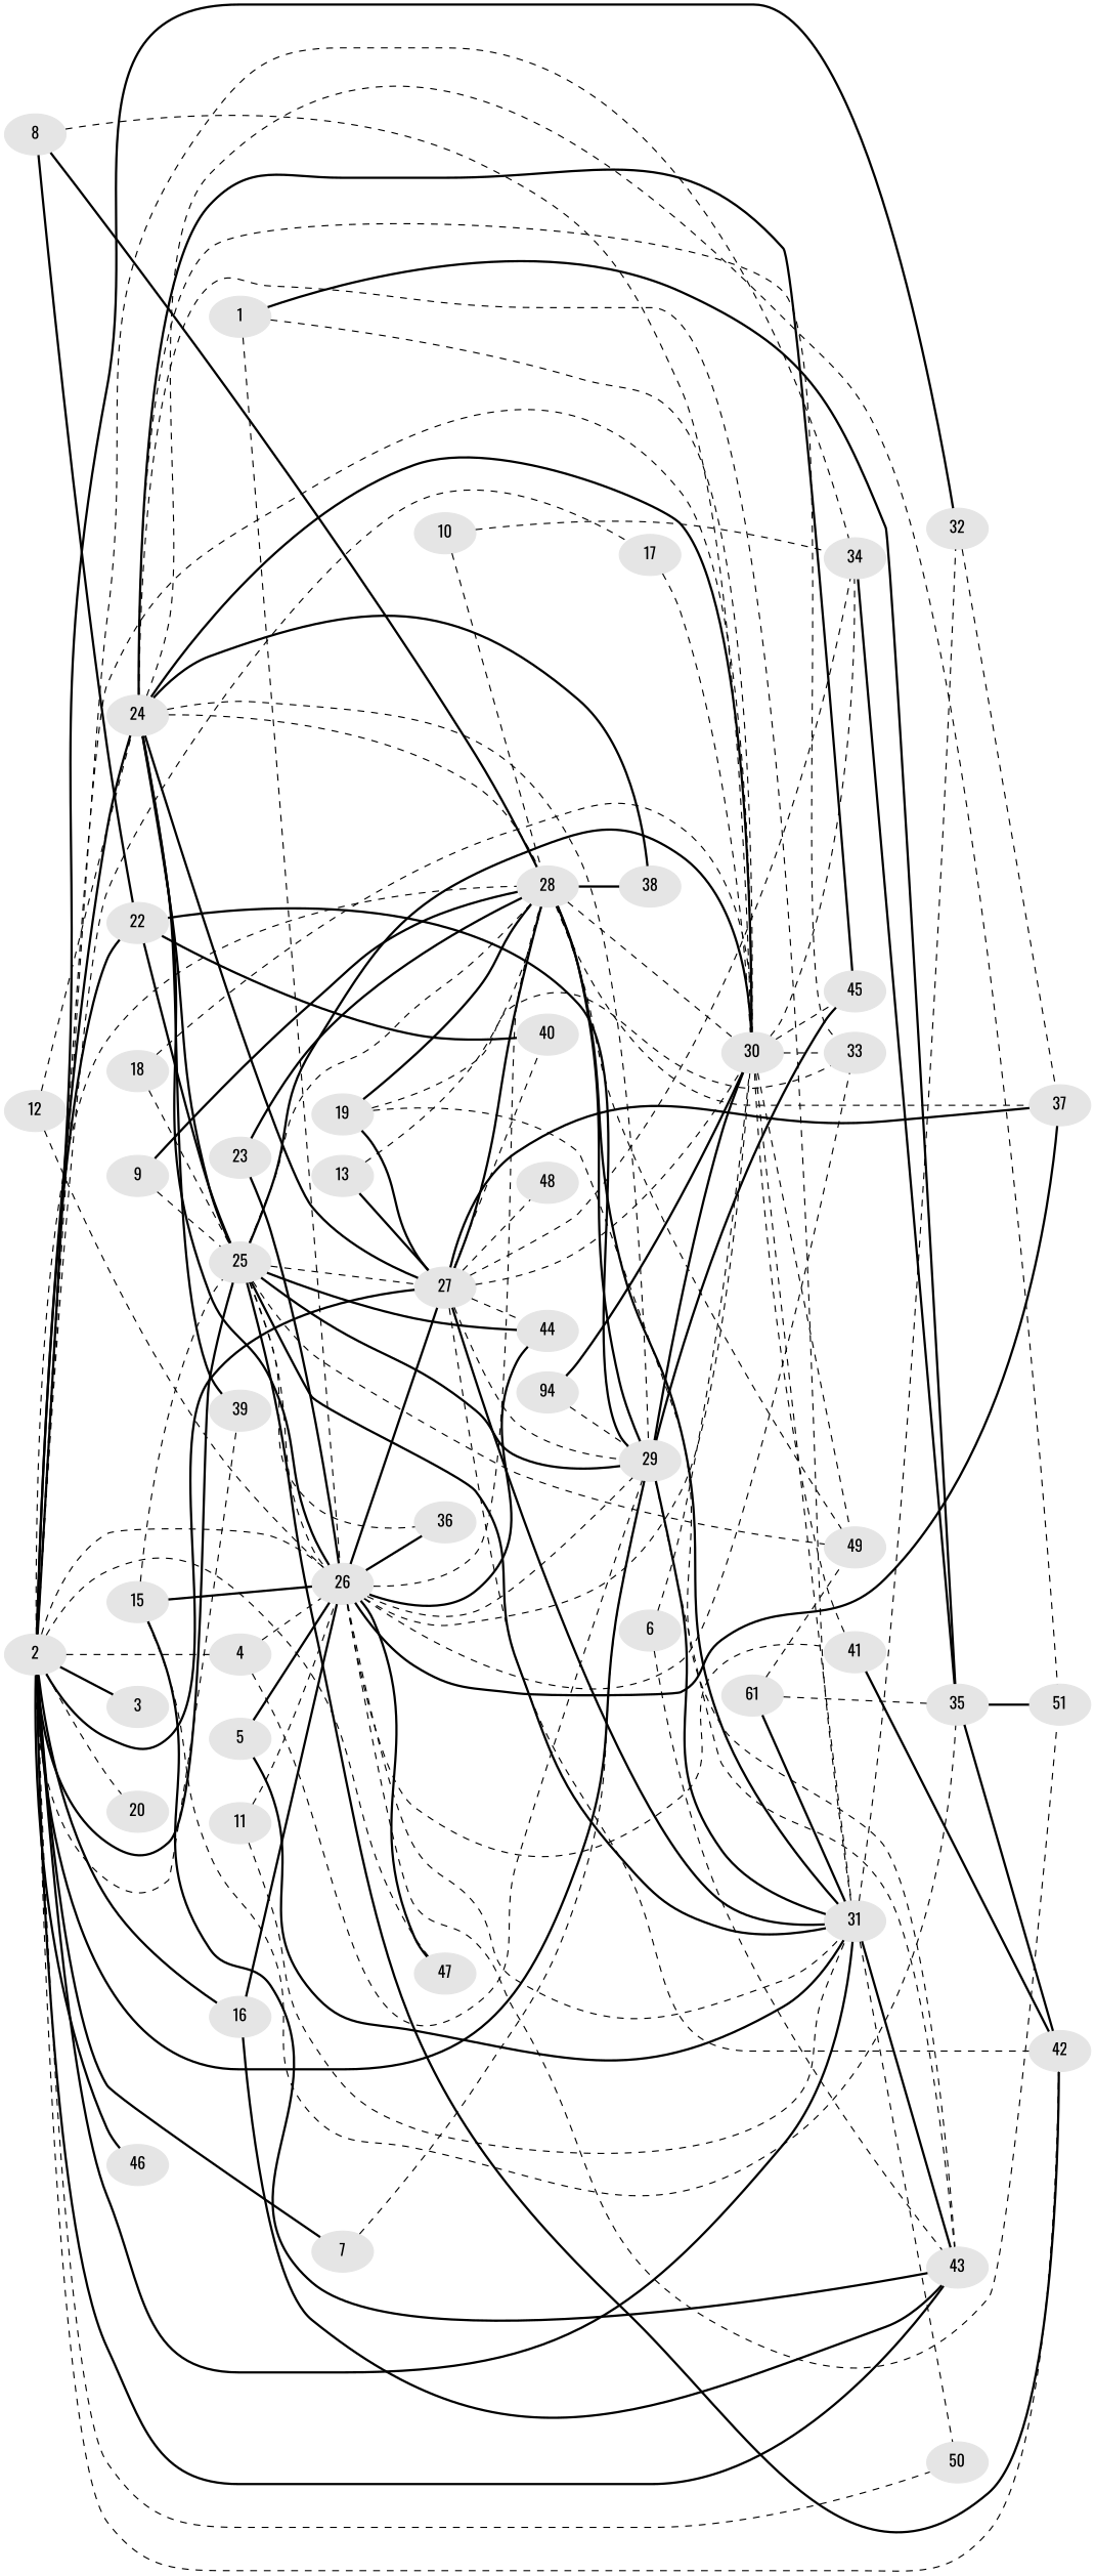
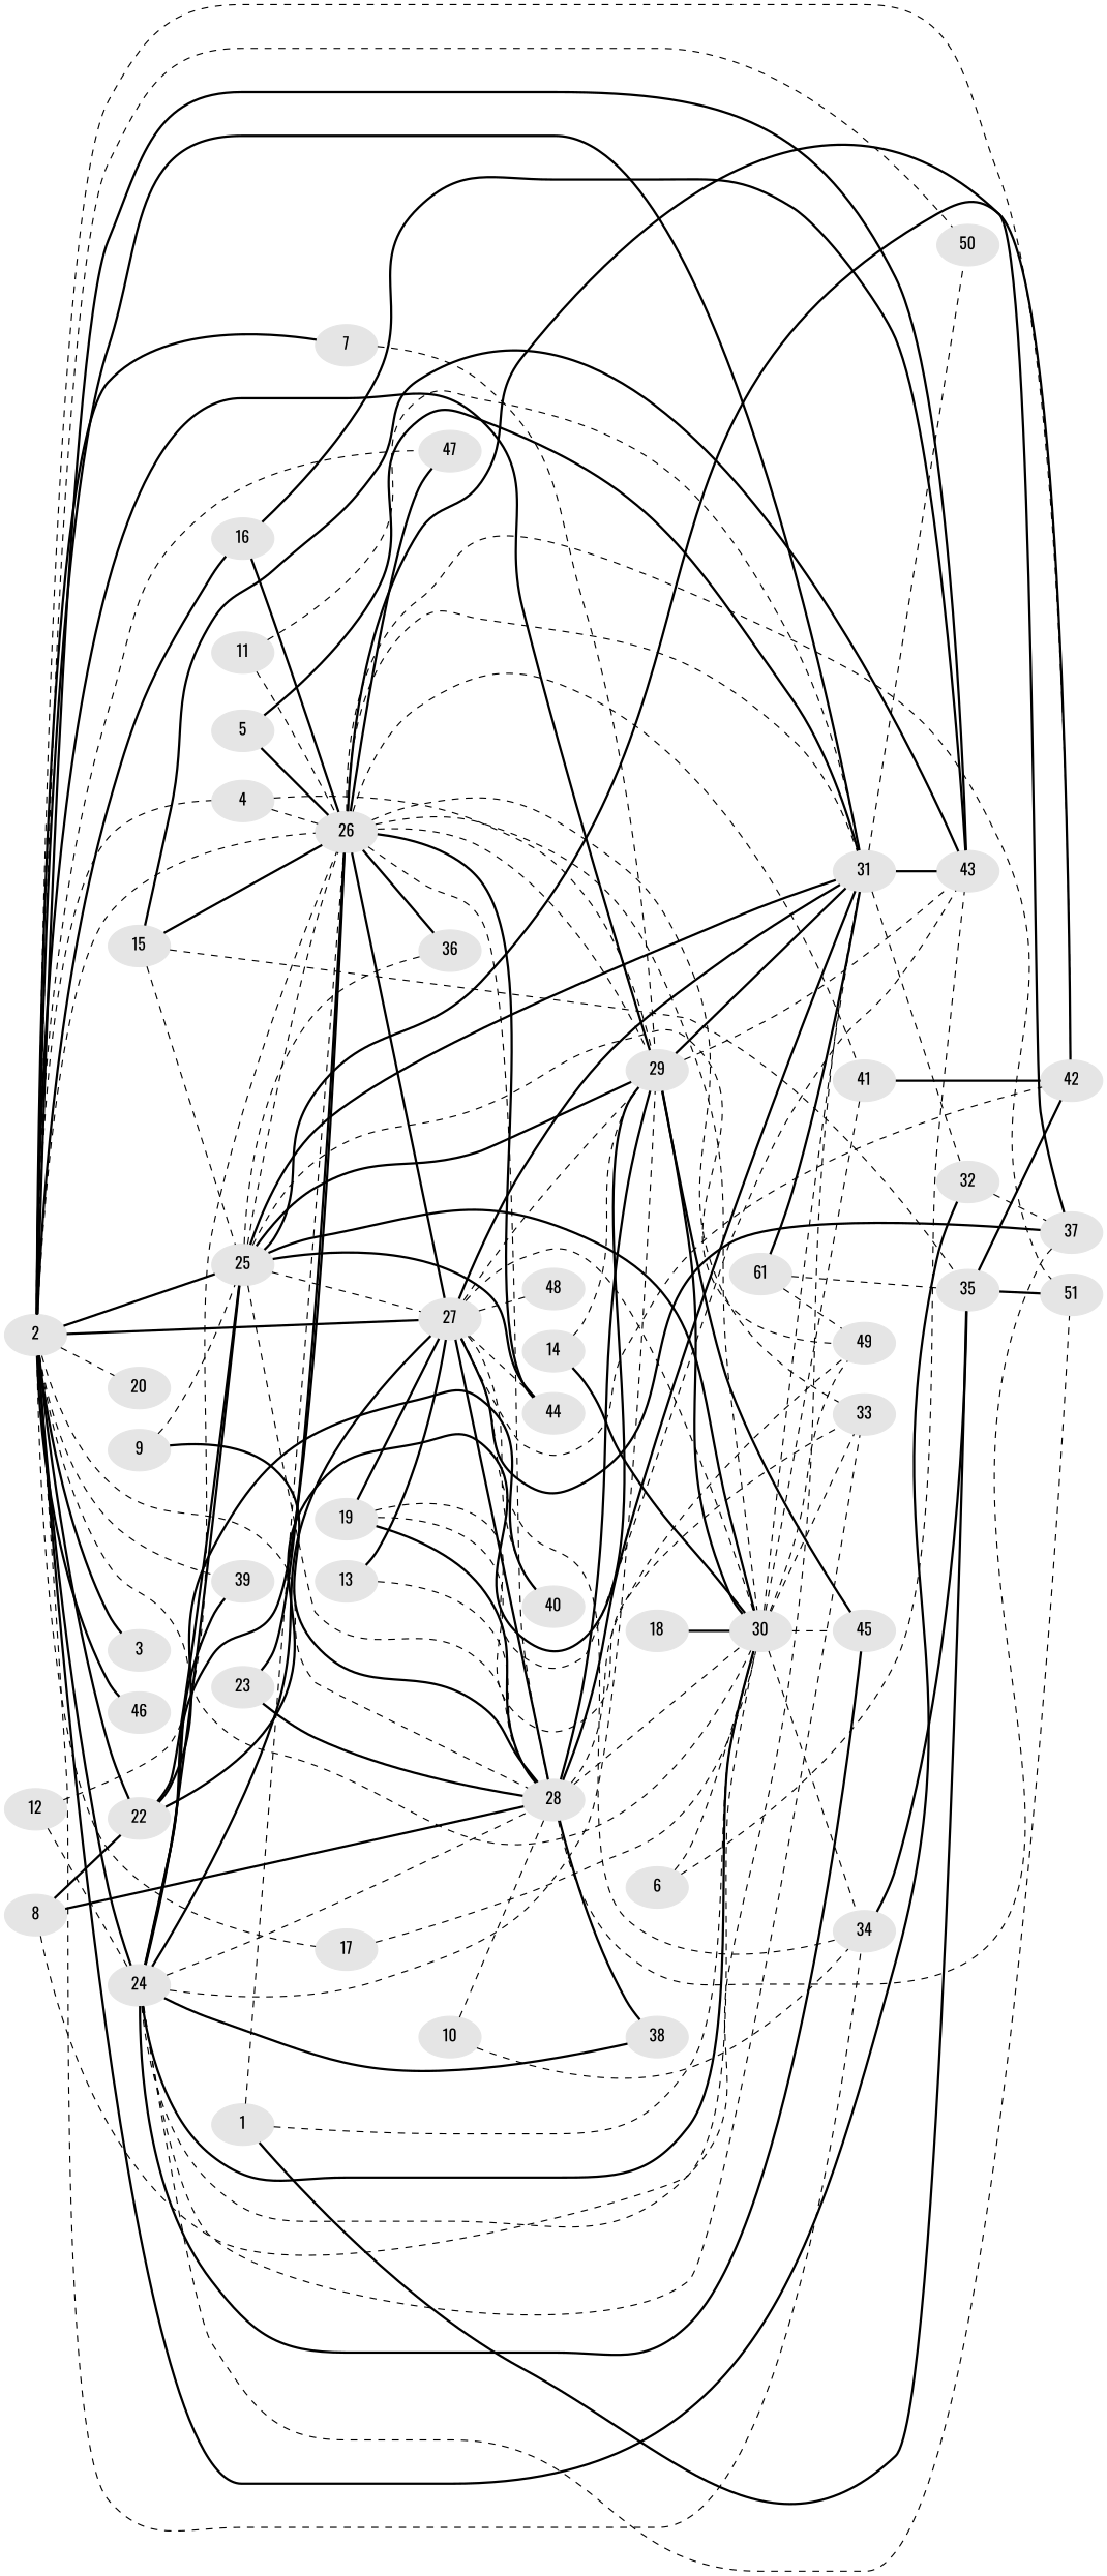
  graph {
    fontname=Oswald
    rankdir=LR
    node [color=gray90 fontname=Oswald style=filled]
    edge [fontname=Oswald style=dashed weight=1.0]
    1
    26
    30
    35
    27
    28
    29
    31
    47
    33
    36
    44
    37
    41
    51
    34
    49
    45
    42
    2
    3
    4
    7
    16
    17
    20
    22
    24
    25
    32
    39
    43
    46
    50
    40
    38
    48
    5
    6
    8
    9
    10
    11
    12
    13
-   14 [label=94]
+   14
    15
    18
    19
    n50 [label=61]
    23
    1 -- 26
    1 -- 30
    1 -- 35 [style=bold]
    26 -- 30
    26 -- 27 [style=bold weight=3.0]
    26 -- 28
    26 -- 29
    26 -- 31 [weight=2.0]
    26 -- 47 [style=bold]
    26 -- 33 [weight=3.0]
    26 -- 36 [style=bold]
    26 -- 44 [style=bold]
    26 -- 37 [style=bold]
    26 -- 41
    26 -- 51
    30 -- 31 [weight=2.0]
    30 -- 33
    30 -- 41
    30 -- 34
    30 -- 49
    30 -- 45 [weight=3.0]
    35 -- 51 [style=bold]
    35 -- 42 [style=bold]
    27 -- 30 [weight=2.0]
    27 -- 28 [style=bold weight=2.0]
    27 -- 29
    27 -- 31 [style=bold weight=2.0]
    27 -- 44
    27 -- 37 [style=bold]
    27 -- 34
    27 -- 42
    27 -- 40
    27 -- 48 [weight=2.0]
    28 -- 30
    28 -- 29 [style=bold weight=2.0]
    28 -- 31 [style=bold]
    28 -- 37 [weight=2.0]
    28 -- 49
    28 -- 38 [style=bold]
    29 -- 30 [style=bold weight=2.0]
    29 -- 31 [style=bold]
    29 -- 45 [style=bold]
    29 -- 43
    31 -- 32
    31 -- 43 [style=bold]
    31 -- 50
    41 -- 42 [style=bold]
    34 -- 35 [style=bold]
    2 -- 26 [weight=3.0]
    2 -- 30 [weight=3.0]
    2 -- 27 [style=bold weight=3.0]
    2 -- 28 [weight=2.0]
    2 -- 29 [style=bold weight=2.0]
    2 -- 31 [style=bold weight=2.0]
    2 -- 47 [weight=2.0]
    2 -- 34 [weight=2.0]
    2 -- 42
    2 -- 3 [style=bold weight=2.0]
    2 -- 4
    2 -- 7 [style=bold]
    2 -- 16 [style=bold]
    2 -- 17
    2 -- 20
    2 -- 22 [style=bold weight=2.0]
    2 -- 24 [style=bold weight=2.0]
    2 -- 25 [style=bold weight=2.0]
    2 -- 32 [style=bold weight=2.0]
    2 -- 39
    2 -- 43 [style=bold]
    2 -- 46 [style=bold]
    2 -- 50
    4 -- 26
    4 -- 29
    7 -- 29
    16 -- 26 [style=bold]
    16 -- 43 [style=bold]
    17 -- 30
    22 -- 29 [style=bold]
    22 -- 25 [style=bold]
    22 -- 40 [style=bold]
    24 -- 26 [style=bold]
    24 -- 30 [style=bold]
    24 -- 27 [style=bold]
    24 -- 28
    24 -- 29
    24 -- 31
    24 -- 33 [weight=2.0]
    24 -- 51
    24 -- 45 [style=bold]
    24 -- 25 [style=bold]
    24 -- 39 [style=bold]
    24 -- 38 [style=bold]
    25 -- 26
    25 -- 30 [style=bold]
    25 -- 27 [weight=2.0]
    25 -- 28 [weight=2.0]
    25 -- 29 [style=bold]
    25 -- 31 [style=bold]
    25 -- 36
    25 -- 44 [style=bold]
    25 -- 49
    25 -- 42 [style=bold]
    32 -- 37
    5 -- 26 [style=bold]
    5 -- 31 [style=bold]
    6 -- 30
    6 -- 43
    8 -- 30
    8 -- 28 [style=bold]
    8 -- 22 [style=bold]
    9 -- 28 [style=bold]
    9 -- 25
    10 -- 28
    10 -- 34
    11 -- 26
    11 -- 31
    12 -- 26
    12 -- 24
    13 -- 27 [style=bold]
    13 -- 28
    14 -- 30 [style=bold]
    14 -- 29
    15 -- 26 [style=bold]
    15 -- 35
    15 -- 25
    15 -- 43 [style=bold]
-   18 -- 30
-   18 -- 25
+   18 -- 30 [style=bold]
    19 -- 27 [style=bold]
    19 -- 28 [style=bold]
    19 -- 33
    19 -- 43
    n50 -- 35
    n50 -- 31 [style=bold weight=2.0]
    n50 -- 49
    23 -- 26 [style=bold]
    23 -- 28 [style=bold]
  }
